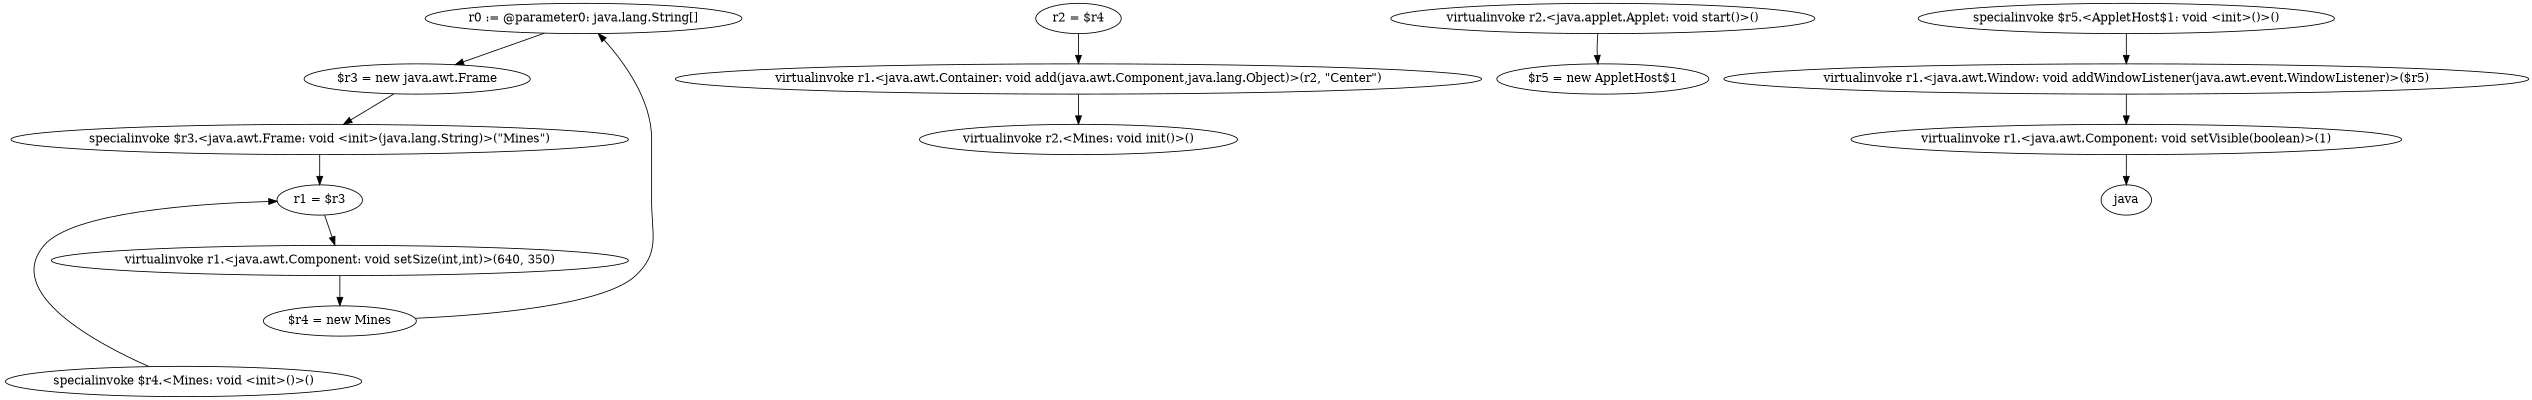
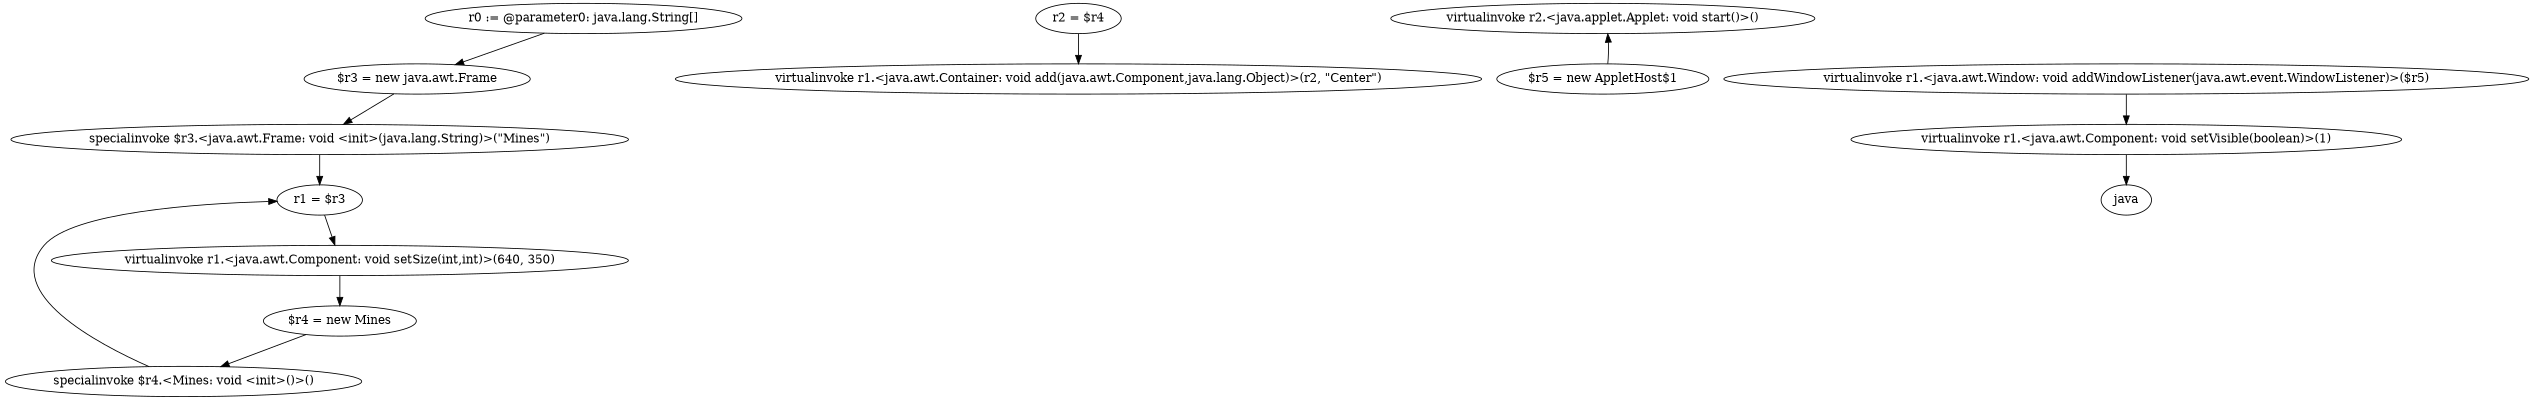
  digraph {
    "r0 := @parameter0: java.lang.String[]"
    "$r3 = new java.awt.Frame"
    "specialinvoke $r3.<java.awt.Frame: void <init>(java.lang.String)>(\"Mines\")"
    "r1 = $r3"
    "virtualinvoke r1.<java.awt.Component: void setSize(int,int)>(640, 350)"
    "$r4 = new Mines"
    "specialinvoke $r4.<Mines: void <init>()>()"
    "r2 = $r4"
    "virtualinvoke r1.<java.awt.Container: void add(java.awt.Component,java.lang.Object)>(r2, \"Center\")"
-   "virtualinvoke r2.<Mines: void init()>()"
    "virtualinvoke r2.<java.applet.Applet: void start()>()"
    "$r5 = new AppletHost$1"
-   "specialinvoke $r5.<AppletHost$1: void <init>()>()"
    "virtualinvoke r1.<java.awt.Window: void addWindowListener(java.awt.event.WindowListener)>($r5)"
    "virtualinvoke r1.<java.awt.Component: void setVisible(boolean)>(1)"
    n16 [label=java]
    "r0 := @parameter0: java.lang.String[]" -> "$r3 = new java.awt.Frame"
    "$r3 = new java.awt.Frame" -> "specialinvoke $r3.<java.awt.Frame: void <init>(java.lang.String)>(\"Mines\")"
    "specialinvoke $r3.<java.awt.Frame: void <init>(java.lang.String)>(\"Mines\")" -> "r1 = $r3"
    "r1 = $r3" -> "virtualinvoke r1.<java.awt.Component: void setSize(int,int)>(640, 350)"
    "virtualinvoke r1.<java.awt.Component: void setSize(int,int)>(640, 350)" -> "$r4 = new Mines"
-   "$r4 = new Mines" -> "r0 := @parameter0: java.lang.String[]"
+   "$r4 = new Mines" -> "specialinvoke $r4.<Mines: void <init>()>()"
    "specialinvoke $r4.<Mines: void <init>()>()" -> "r1 = $r3"
    "r2 = $r4" -> "virtualinvoke r1.<java.awt.Container: void add(java.awt.Component,java.lang.Object)>(r2, \"Center\")"
-   "virtualinvoke r1.<java.awt.Container: void add(java.awt.Component,java.lang.Object)>(r2, \"Center\")" -> "virtualinvoke r2.<Mines: void init()>()"
-   "virtualinvoke r2.<java.applet.Applet: void start()>()" -> "$r5 = new AppletHost$1"
-   "specialinvoke $r5.<AppletHost$1: void <init>()>()" -> "virtualinvoke r1.<java.awt.Window: void addWindowListener(java.awt.event.WindowListener)>($r5)"
+   "$r5 = new AppletHost$1" -> "virtualinvoke r2.<java.applet.Applet: void start()>()"
    "virtualinvoke r1.<java.awt.Window: void addWindowListener(java.awt.event.WindowListener)>($r5)" -> "virtualinvoke r1.<java.awt.Component: void setVisible(boolean)>(1)"
    "virtualinvoke r1.<java.awt.Component: void setVisible(boolean)>(1)" -> n16
  }
